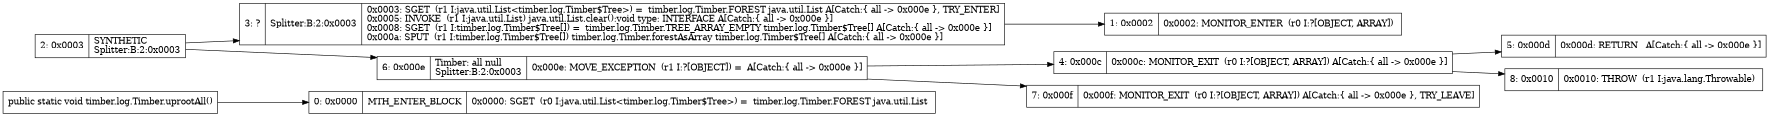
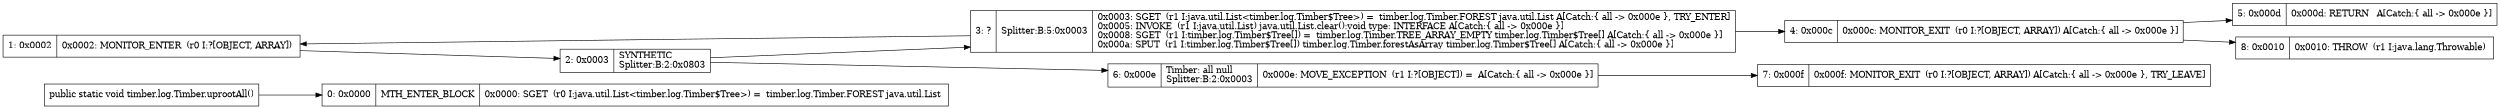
  digraph {
    rankdir=LR
    node [shape=record]
    n1 [label="{0\:\ 0x0000|MTH_ENTER_BLOCK\l|0x0000: SGET  (r0 I:java.util.List\<timber.log.Timber$Tree\>) =  timber.log.Timber.FOREST java.util.List \l}"]
    n2 [label="{1\:\ 0x0002|0x0002: MONITOR_ENTER  (r0 I:?[OBJECT, ARRAY]) \l}"]
-   n3 [label="{2\:\ 0x0003|SYNTHETIC\lSplitter:B:2:0x0003\l}"]
-   n4 [label="{3\:\ ?|Splitter:B:2:0x0003\l|0x0003: SGET  (r1 I:java.util.List\<timber.log.Timber$Tree\>) =  timber.log.Timber.FOREST java.util.List A[Catch:\{ all \-\> 0x000e \}, TRY_ENTER]\l0x0005: INVOKE  (r1 I:java.util.List) java.util.List.clear():void type: INTERFACE A[Catch:\{ all \-\> 0x000e \}]\l0x0008: SGET  (r1 I:timber.log.Timber$Tree[]) =  timber.log.Timber.TREE_ARRAY_EMPTY timber.log.Timber$Tree[] A[Catch:\{ all \-\> 0x000e \}]\l0x000a: SPUT  (r1 I:timber.log.Timber$Tree[]) timber.log.Timber.forestAsArray timber.log.Timber$Tree[] A[Catch:\{ all \-\> 0x000e \}]\l}"]
+   n3 [label="{2\:\ 0x0003|SYNTHETIC\lSplitter:B:2:0x0803\l}"]
+   n4 [label="{3\:\ ?|Splitter:B:5:0x0003\l|0x0003: SGET  (r1 I:java.util.List\<timber.log.Timber$Tree\>) =  timber.log.Timber.FOREST java.util.List A[Catch:\{ all \-\> 0x000e \}, TRY_ENTER]\l0x0005: INVOKE  (r1 I:java.util.List) java.util.List.clear():void type: INTERFACE A[Catch:\{ all \-\> 0x000e \}]\l0x0008: SGET  (r1 I:timber.log.Timber$Tree[]) =  timber.log.Timber.TREE_ARRAY_EMPTY timber.log.Timber$Tree[] A[Catch:\{ all \-\> 0x000e \}]\l0x000a: SPUT  (r1 I:timber.log.Timber$Tree[]) timber.log.Timber.forestAsArray timber.log.Timber$Tree[] A[Catch:\{ all \-\> 0x000e \}]\l}"]
    n5 [label="{6\:\ 0x000e|Timber: all null\lSplitter:B:2:0x0003\l|0x000e: MOVE_EXCEPTION  (r1 I:?[OBJECT]) =  A[Catch:\{ all \-\> 0x000e \}]\l}"]
    n6 [label="{4\:\ 0x000c|0x000c: MONITOR_EXIT  (r0 I:?[OBJECT, ARRAY]) A[Catch:\{ all \-\> 0x000e \}]\l}"]
    n7 [label="{7\:\ 0x000f|0x000f: MONITOR_EXIT  (r0 I:?[OBJECT, ARRAY]) A[Catch:\{ all \-\> 0x000e \}, TRY_LEAVE]\l}"]
    n8 [label="{5\:\ 0x000d|0x000d: RETURN   A[Catch:\{ all \-\> 0x000e \}]\l}"]
    n9 [label="{8\:\ 0x0010|0x0010: THROW  (r1 I:java.lang.Throwable) \l}"]
    n10 [label="{public static void timber.log.Timber.uprootAll() }"]
+   n2 -> n3
    n3 -> n4
    n3 -> n5
    n4 -> n2
-   n5 -> n6
+   n4 -> n6
    n5 -> n7
    n6 -> n8
    n6 -> n9
    n10 -> n1
  }
